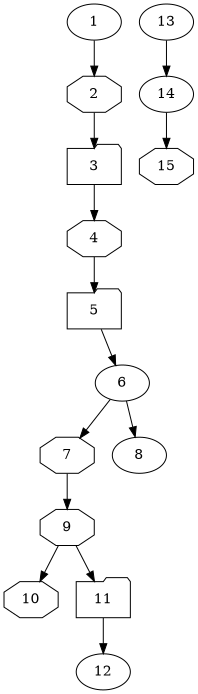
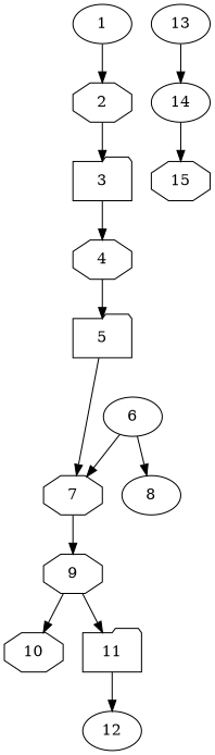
  digraph {
    node [alpha=0.08 shape=ellipse]
    1 [alpha=0.04 expect_size=45317120]
    2 [expect_size=17613824 shape=octagon]
    3 [expect_size=46497792 shape=folder]
    4 [alpha=0.10 expect_size=20657152 shape=octagon]
    5 [alpha=0.19 expect_size=36894720 shape=folder]
    6 [alpha=0.12 expect_size=20192256]
    7 [alpha=0.01 expect_size=28760064 shape=octagon]
    8 [alpha=0.01 expect_size=47655936]
    9 [alpha=0.13 expect_size=42246144 shape=octagon]
    10 [alpha=0.14 expect_size=46347264 shape=octagon]
    11 [alpha=0.07 expect_size=27812864 shape=folder]
    12 [alpha=0.06 expect_size=37550080]
    13 [alpha=0.16 expect_size=8976384]
    14 [alpha=0.17 expect_size=28492800]
    15 [alpha=0.13 expect_size=5537792 shape=octagon]
    1 -> 2
    2 -> 3
    3 -> 4
    4 -> 5
-   5 -> 6
+   5 -> 7
    6 -> 7
    6 -> 8
    7 -> 9
    9 -> 10
    9 -> 11
    11 -> 12
    13 -> 14
    14 -> 15
  }
